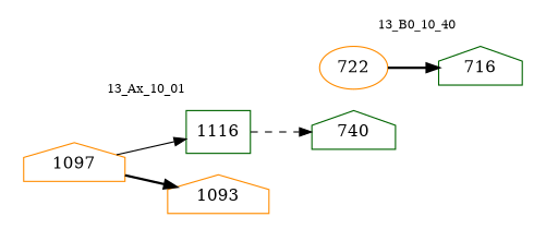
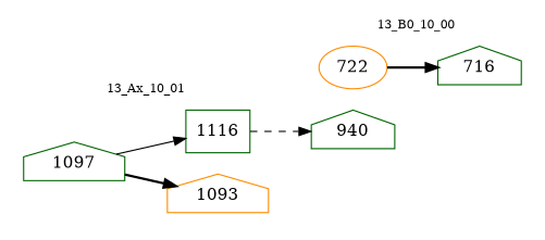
  digraph {
    rankdir=LR
    node [color=darkorange shape=house]
    edge [color=black style=bold]
-   n1 [label=1097]
+   n1 [color=darkgreen label=1097]
    n2 [label=1093]
    n3 [color=darkgreen label=1116 shape=box]
    n4 [label=722 shape=ellipse]
    n5 [color=darkgreen label=716]
-   n6 [color=darkgreen label=740]
+   n6 [color=darkgreen label=940]
    subgraph cluster_1 {
      color=white
      fontsize=10
      label="13_Ax_10_01"
      n1
      n2
      n3
    }
    subgraph cluster_2 {
      color=white
      fontsize=10
-     label="13_B0_10_40"
+     label="13_B0_10_00"
      n4
      n5
      n6
    }
    n1 -> n2
    n1 -> n3 [style=solid]
    n3 -> n6 [style=dashed]
    n4 -> n5
  }
